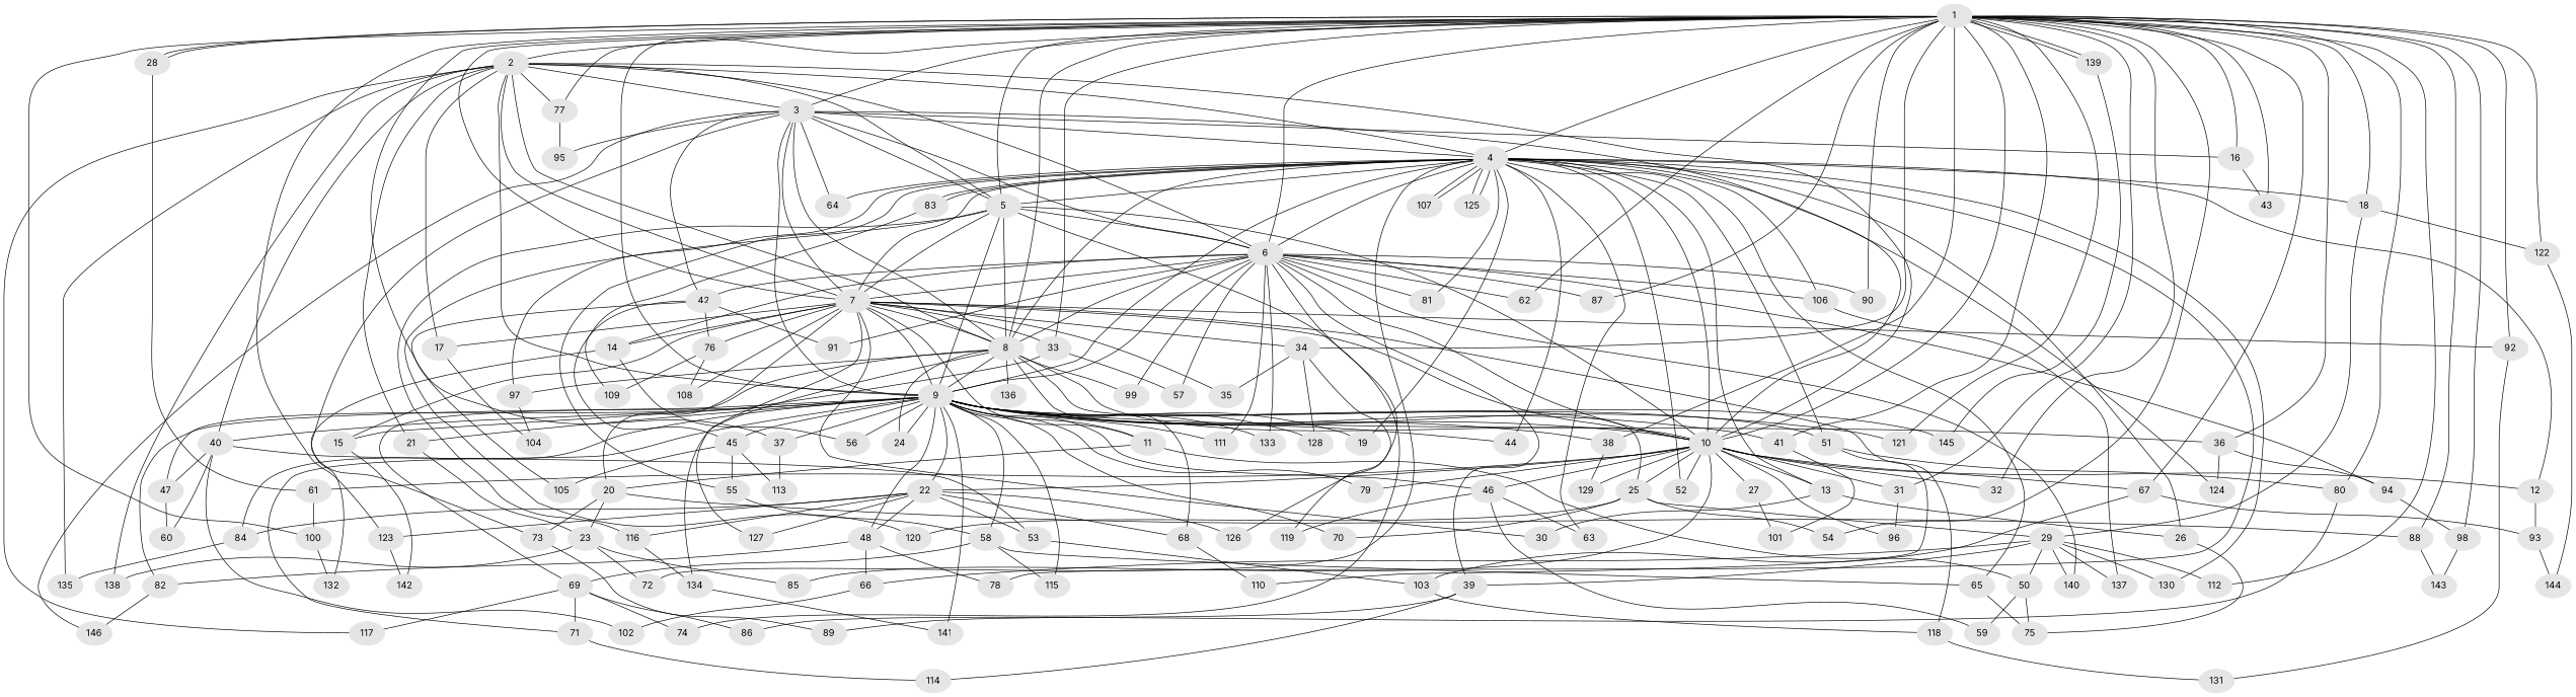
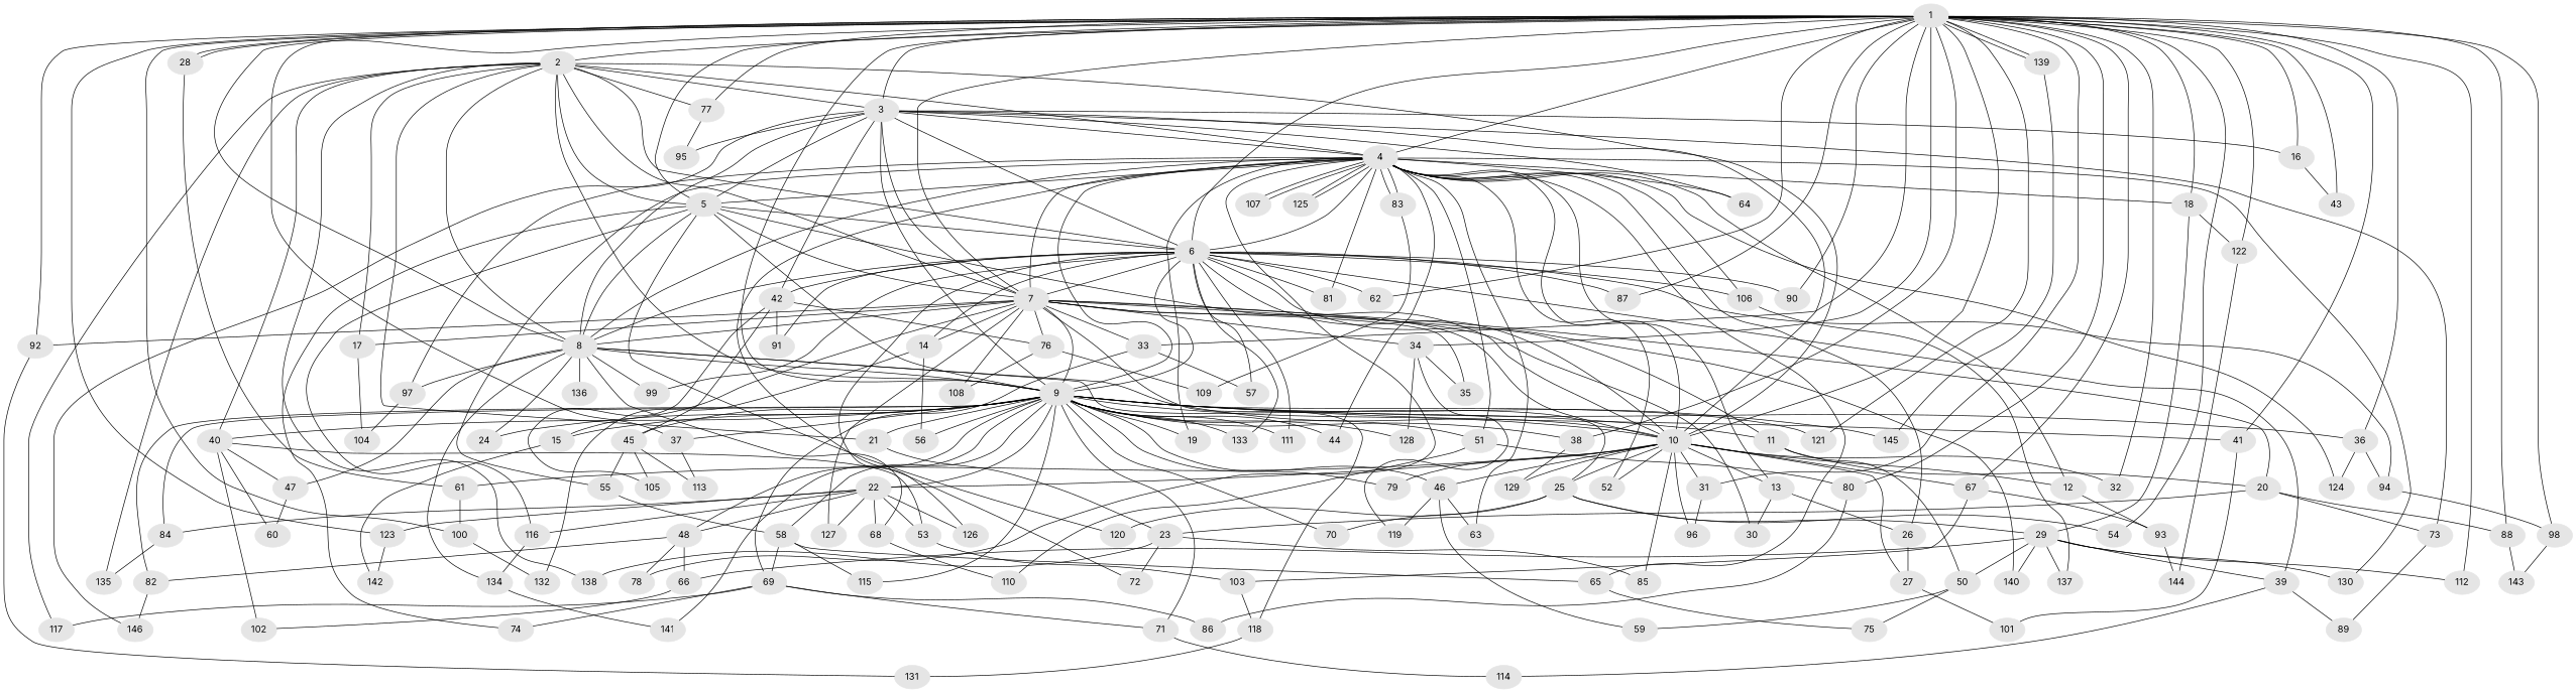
  graph {
    fontname=Inter
    node [color=gray90 fontname=Inter style=filled]
    edge [fontname=Inter]
    1
    2
    3
    4
    5
    6
    7
    8
    9
    10
    16
    18
    28
    31
    32
    33
    34
    36
    37
    38
    41
    43
    54
    62
    67
    77
    80
    87
    88
    90
    92
    98
    100
    112
    121
    122
    123
    139
    17
    21
    40
    117
    135
    138
    42
    64
    73
    95
    146
    12
    13
    19
    26
    44
    51
    52
    55
    63
    65
    72
    78
    81
    83
    97
    106
    107
    124
    125
    130
    74
    116
    120
    14
    39
    57
    91
    94
    99
    111
    126
    133
    140
    11
    15
    20
    30
    35
    76
    108
    118
    127
    136
    24
    25
    47
    68
    134
    22
    45
    46
    48
    56
    58
    70
    71
    79
    82
    84
    115
    128
    141
    145
    27
    61
    85
    96
    129
    29
    69
    119
    113
    101
    93
    103
    86
    143
    131
    132
    144
    142
    104
    23
    53
    60
    102
    105
    89
    110
    75
    109
    137
    114
    50
    59
    66
    1 -- 2
    1 -- 3
    1 -- 4
    1 -- 5
    1 -- 6
    1 -- 7
    1 -- 8
    1 -- 9
    1 -- 10
    1 -- 16
    1 -- 18
    1 -- 28
    1 -- 28
    1 -- 31
    1 -- 32
    1 -- 33
    1 -- 34
    1 -- 36
    1 -- 37
    1 -- 38
    1 -- 41
    1 -- 43
    1 -- 54
    1 -- 62
    1 -- 67
    1 -- 77
    1 -- 80
    1 -- 87
    1 -- 88
    1 -- 90
    1 -- 92
    1 -- 98
    1 -- 100
    1 -- 112
    1 -- 121
    1 -- 122
    1 -- 123
    1 -- 139
    1 -- 139
    2 -- 3
    2 -- 4
    2 -- 5
    2 -- 6
    2 -- 7
    2 -- 8
    2 -- 9
    2 -- 10
    2 -- 77
    2 -- 17
    2 -- 21
    2 -- 40
    2 -- 117
    2 -- 135
    2 -- 138
    3 -- 4
    3 -- 5
    3 -- 6
    3 -- 7
    3 -- 8
    3 -- 9
    3 -- 10
    3 -- 16
    3 -- 42
    3 -- 64
    3 -- 73
    3 -- 95
    3 -- 146
    4 -- 5
    4 -- 6
    4 -- 7
    4 -- 8
    4 -- 9
    4 -- 10
    4 -- 18
    4 -- 64
    4 -- 12
    4 -- 13
    4 -- 19
    4 -- 26
    4 -- 44
    4 -- 51
    4 -- 52
    4 -- 55
    4 -- 63
    4 -- 65
    4 -- 72
    4 -- 78
    4 -- 81
    4 -- 83
    4 -- 83
    4 -- 97
    4 -- 106
    4 -- 107
    4 -- 107
    4 -- 124
    4 -- 125
    4 -- 125
    4 -- 130
    5 -- 6
    5 -- 7
    5 -- 8
    5 -- 9
    5 -- 10
    5 -- 74
    5 -- 116
    5 -- 120
    6 -- 7
    6 -- 8
    6 -- 9
    6 -- 10
    6 -- 62
    6 -- 87
    6 -- 90
    6 -- 42
    6 -- 81
    6 -- 106
    6 -- 14
    6 -- 39
    6 -- 57
    6 -- 91
    6 -- 94
    6 -- 99
    6 -- 111
    6 -- 126
    6 -- 133
    6 -- 140
    7 -- 8
    7 -- 9
    7 -- 10
    7 -- 33
    7 -- 34
    7 -- 92
    7 -- 17
    7 -- 14
    7 -- 11
    7 -- 15
    7 -- 20
    7 -- 30
    7 -- 35
    7 -- 76
    7 -- 108
    7 -- 118
    7 -- 127
    8 -- 9
    8 -- 10
    8 -- 97
    8 -- 99
    8 -- 136
    8 -- 24
    8 -- 25
    8 -- 47
    8 -- 68
    8 -- 134
    9 -- 10
    9 -- 36
    9 -- 37
    9 -- 38
    9 -- 41
    9 -- 121
    9 -- 21
    9 -- 40
    9 -- 19
    9 -- 44
    9 -- 51
    9 -- 111
    9 -- 133
    9 -- 11
    9 -- 15
    9 -- 24
    9 -- 22
    9 -- 45
    9 -- 46
    9 -- 48
    9 -- 56
    9 -- 58
    9 -- 70
    9 -- 71
    9 -- 79
    9 -- 82
    9 -- 84
    9 -- 115
    9 -- 128
    9 -- 141
    9 -- 145
    10 -- 31
    10 -- 32
    10 -- 67
    10 -- 12
    10 -- 13
    10 -- 52
    10 -- 25
    10 -- 22
    10 -- 46
    10 -- 79
    10 -- 27
    10 -- 61
    10 -- 85
    10 -- 96
    10 -- 129
    16 -- 43
    18 -- 122
    18 -- 29
    28 -- 61
    31 -- 96
    33 -- 57
    33 -- 69
    34 -- 35
    34 -- 128
    34 -- 119
    36 -- 124
    36 -- 94
    37 -- 113
    38 -- 129
    41 -- 101
    67 -- 93
    67 -- 103
    77 -- 95
    80 -- 86
    88 -- 143
    92 -- 131
    98 -- 143
    100 -- 132
    122 -- 144
    123 -- 142
    139 -- 145
    17 -- 104
    21 -- 23
    40 -- 47
    40 -- 53
    40 -- 60
    40 -- 102
    42 -- 91
    42 -- 76
    42 -- 45
    42 -- 105
    73 -- 89
    12 -- 93
    13 -- 26
    13 -- 30
-   26 -- 75
+   26 -- 27
    51 -- 80
    51 -- 110
    55 -- 58
    65 -- 75
    83 -- 109
    97 -- 104
    106 -- 137
    116 -- 134
    14 -- 56
    14 -- 132
    39 -- 89
    39 -- 114
    94 -- 98
    11 -- 20
    11 -- 50
    15 -- 142
    20 -- 88
    20 -- 73
    20 -- 23
    76 -- 108
    76 -- 109
    118 -- 131
    25 -- 54
    25 -- 120
    25 -- 70
    25 -- 29
    47 -- 60
    68 -- 110
    134 -- 141
    22 -- 123
    22 -- 116
    22 -- 126
    22 -- 127
    22 -- 68
    22 -- 48
    22 -- 84
    22 -- 53
    45 -- 55
    45 -- 113
    45 -- 105
    46 -- 63
    46 -- 119
    46 -- 59
    48 -- 78
    48 -- 82
    48 -- 66
    58 -- 65
    58 -- 115
    58 -- 69
    71 -- 114
    82 -- 146
    84 -- 135
    27 -- 101
    61 -- 100
    29 -- 112
    29 -- 130
    29 -- 39
    29 -- 140
    29 -- 137
    29 -- 50
    29 -- 66
    69 -- 117
    69 -- 74
    69 -- 71
    69 -- 86
    93 -- 144
    103 -- 118
    23 -- 138
    23 -- 72
    23 -- 85
    53 -- 103
    50 -- 75
    50 -- 59
    66 -- 102
  }
